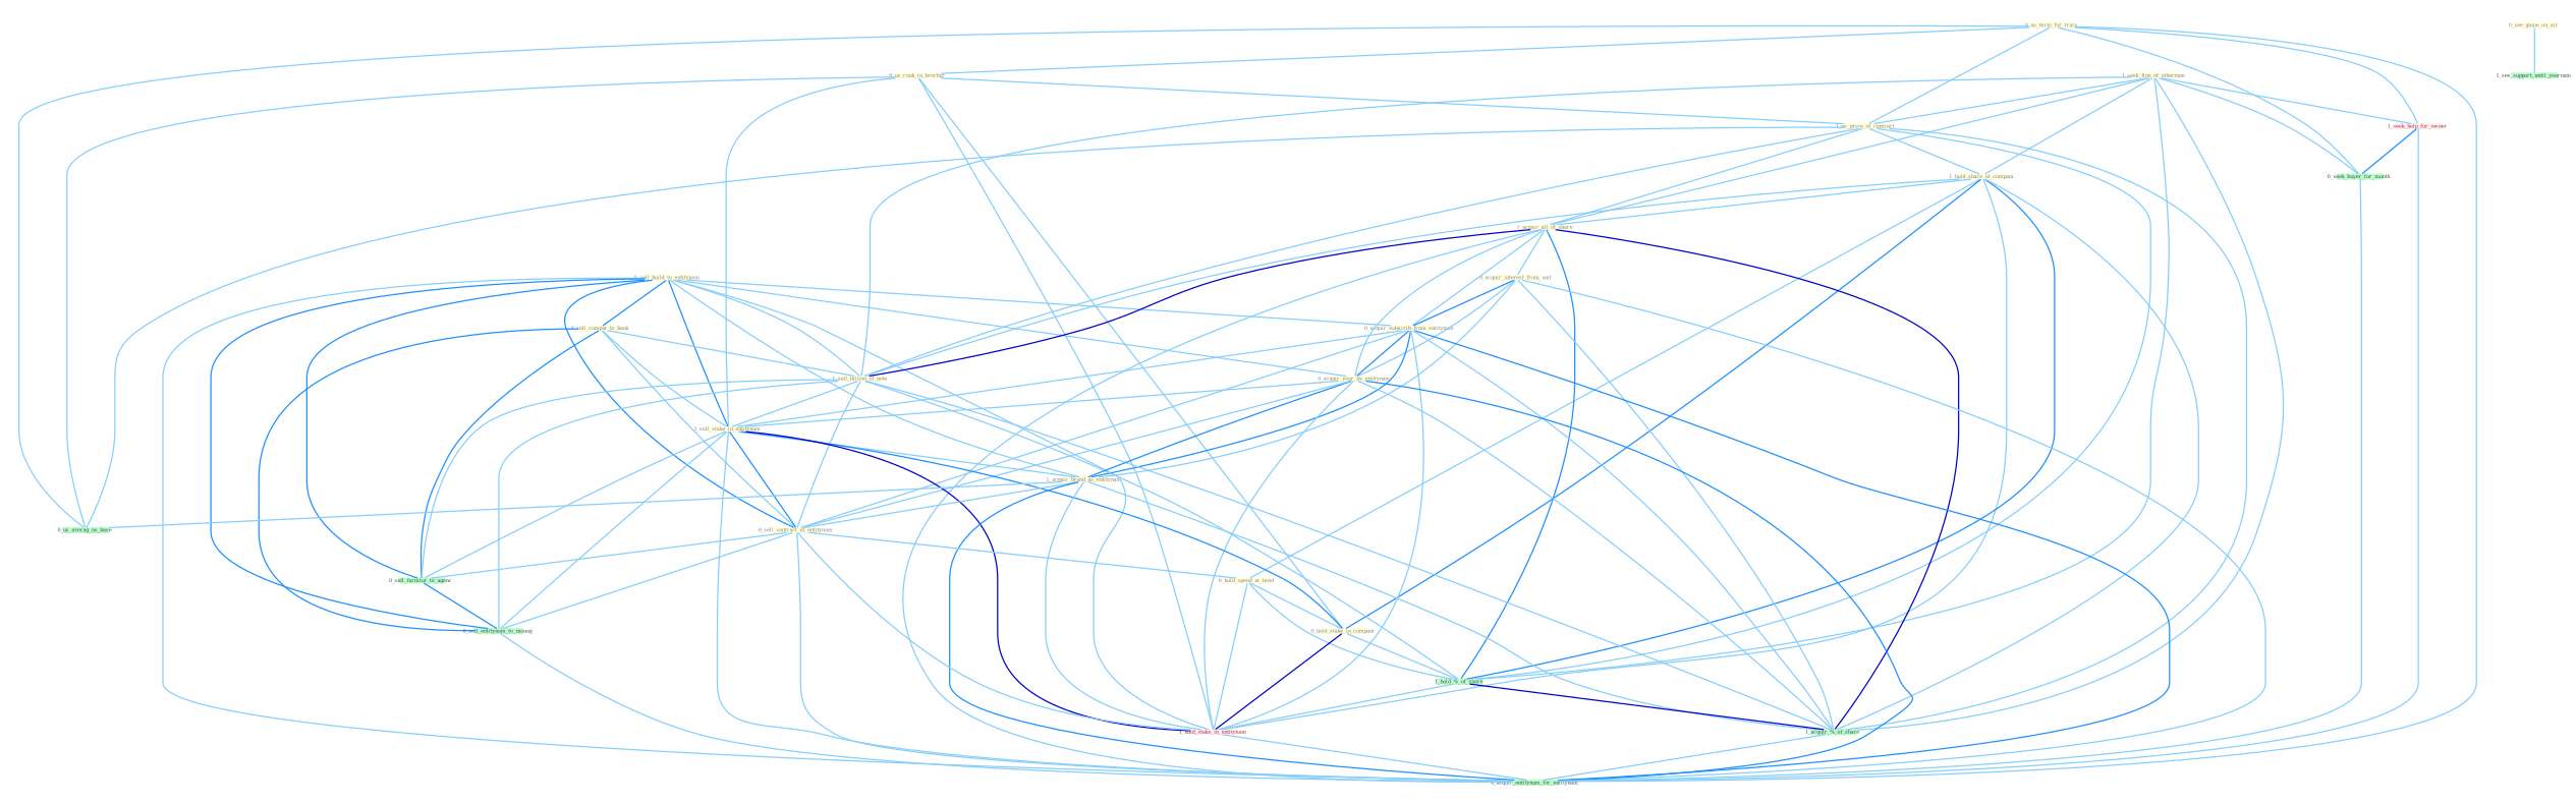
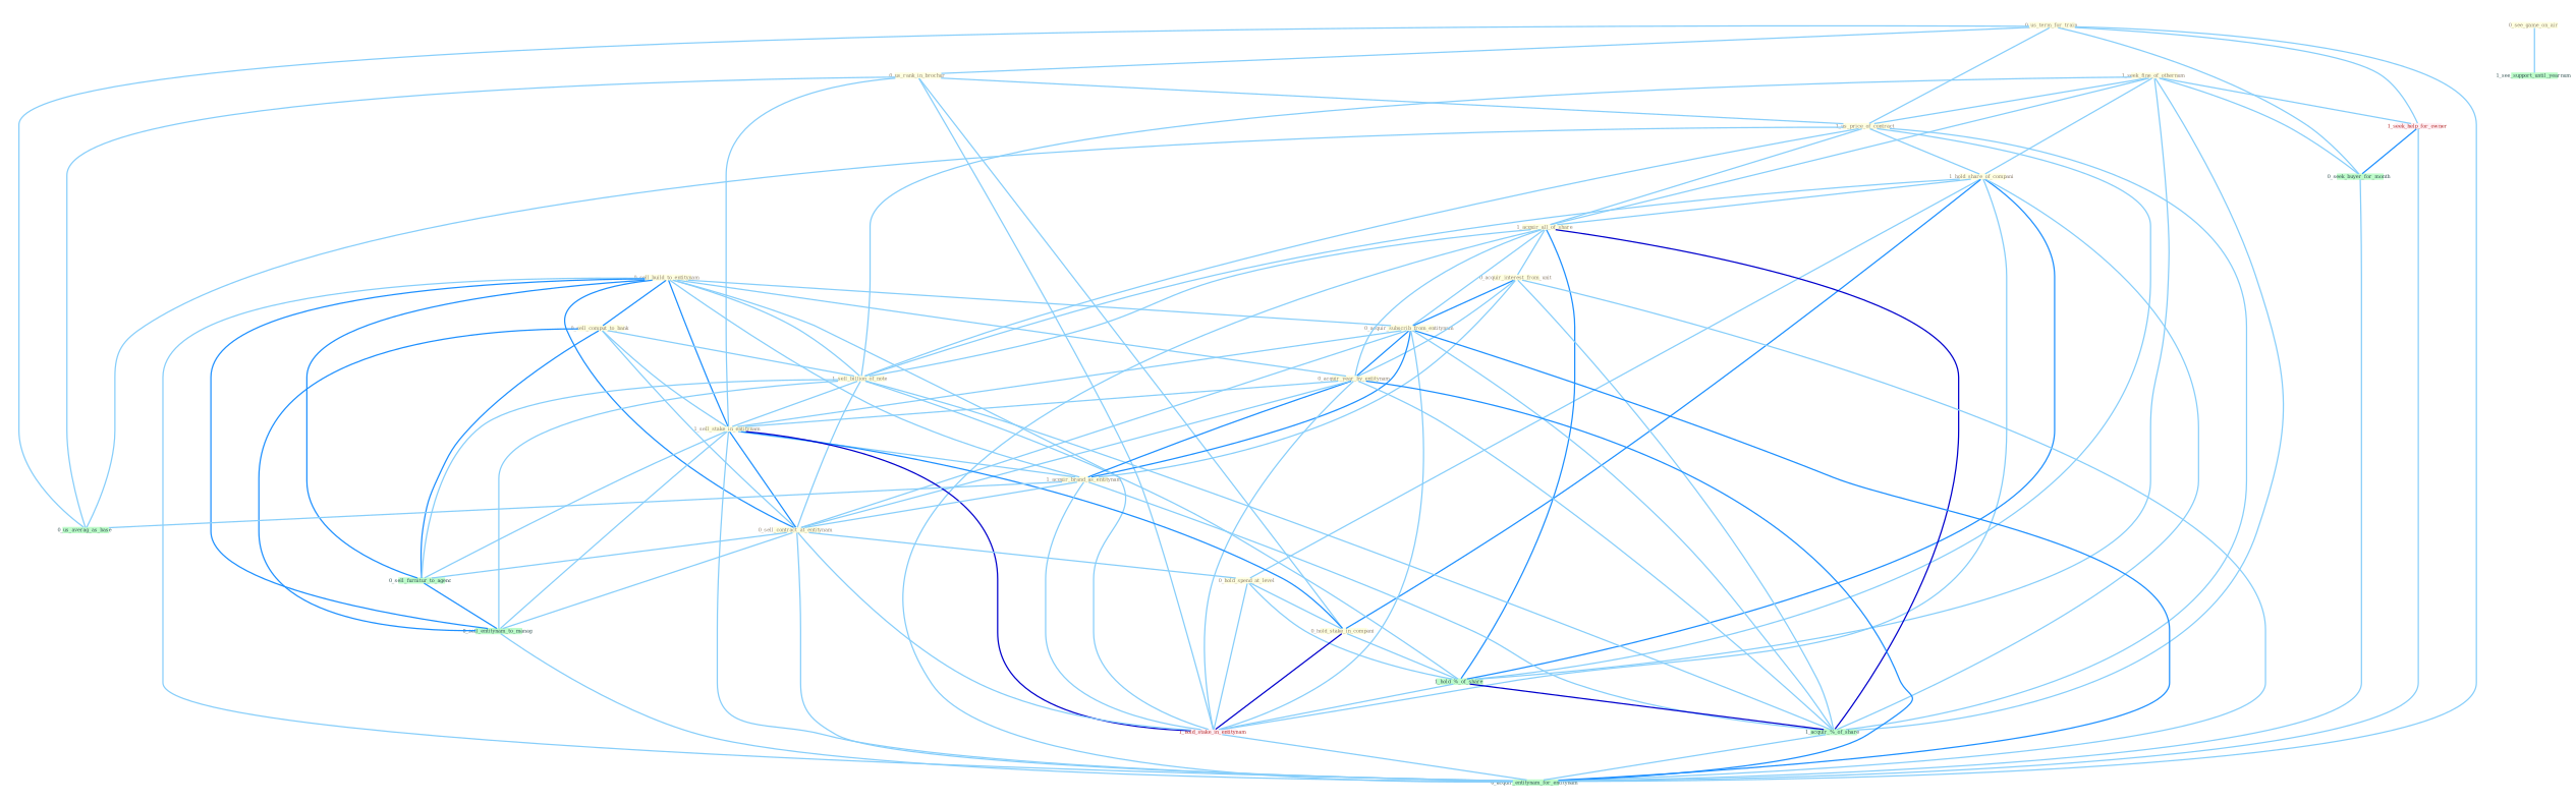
  graph {
    node [color="#ffffe0" fixedsize=true fontcolor="#8b7d6b" fontsize=4 shape=polygon style=filled]
    edge [color="#87cefa" w=1]
    "0_us_term_for_train " [height=.06 width=.5]
    "1_seek_fine_of_othernum " [height=.06 width=.5]
    "0_sell_build_to_entitynam " [height=.06 width=.5]
    "0_us_rank_in_brochur " [height=.06 width=.5]
    "1_us_price_of_contract " [height=.06 width=.5]
    "0_sell_comput_to_bank " [height=.06 width=.5]
    "1_hold_share_of_compani " [height=.06 width=.5]
    "1_acquir_all_of_share " [height=.06 width=.5]
    "0_acquir_interest_from_unit " [height=.06 width=.5]
    "0_acquir_subscrib_from_entitynam " [height=.06 width=.5]
    "1_sell_billion_of_note " [height=.06 width=.5]
    "0_acquir_year_by_entitynam " [height=.06 width=.5]
    "1_sell_stake_in_entitynam " [height=.06 width=.5]
    "1_acquir_brand_as_entitynam " [height=.06 width=.5]
    "0_sell_contract_at_entitynam " [height=.06 width=.5]
    "0_see_game_on_air " [height=.06 width=.5]
    "0_hold_spend_at_level " [height=.06 width=.5]
    "0_hold_stake_in_compani " [height=.06 width=.5]
    "1_hold_stake_in_entitynam " [color="#fff0f5" fontcolor="#b22222" height=.06 width=.5]
    "1_seek_help_for_owner " [color="#fff0f5" fontcolor="#b22222" height=.06 width=.5]
    "0_seek_buyer_for_month " [color="#BDFCC9" fontcolor="#2f4f4f" height=.06 width=.5]
    "0_us_averag_as_base " [color="#BDFCC9" fontcolor="#2f4f4f" height=.06 width=.5]
    "0_acquir_entitynam_for_entitynam " [color="#BDFCC9" fontcolor="#2f4f4f" height=.06 width=.5]
    "1_hold_%_of_share " [color="#BDFCC9" fontcolor="#2f4f4f" height=.06 width=.5]
    "1_acquir_%_of_share " [color="#BDFCC9" fontcolor="#2f4f4f" height=.06 width=.5]
    "0_sell_furnitur_to_agenc " [color="#BDFCC9" fontcolor="#2f4f4f" height=.06 width=.5]
    "0_sell_entitynam_to_manag " [color="#BDFCC9" fontcolor="#2f4f4f" height=.06 width=.5]
    "1_see_support_until_yearnum " [color="#BDFCC9" fontcolor="#2f4f4f" height=.06 width=.5]
    subgraph sub_1 {
      "0_us_term_for_train "
      "1_seek_fine_of_othernum "
      "0_sell_build_to_entitynam "
      "0_us_rank_in_brochur "
      "1_us_price_of_contract "
      "0_sell_comput_to_bank "
      "1_hold_share_of_compani "
      "1_acquir_all_of_share "
      "0_acquir_interest_from_unit "
      "0_acquir_subscrib_from_entitynam "
      "1_sell_billion_of_note "
      "0_acquir_year_by_entitynam "
      "1_sell_stake_in_entitynam "
      "1_acquir_brand_as_entitynam "
      "0_sell_contract_at_entitynam "
      "0_see_game_on_air "
      "0_hold_spend_at_level "
      "0_hold_stake_in_compani "
    }
    subgraph sub_2 {
      "1_hold_stake_in_entitynam "
      "1_seek_help_for_owner "
    }
    "0_us_term_for_train " -- "0_us_rank_in_brochur "
    "0_us_term_for_train " -- "1_us_price_of_contract "
    "0_us_term_for_train " -- "1_seek_help_for_owner "
    "0_us_term_for_train " -- "0_seek_buyer_for_month "
    "0_us_term_for_train " -- "0_us_averag_as_base "
    "0_us_term_for_train " -- "0_acquir_entitynam_for_entitynam "
    "1_seek_fine_of_othernum " -- "1_us_price_of_contract "
    "1_seek_fine_of_othernum " -- "1_hold_share_of_compani "
    "1_seek_fine_of_othernum " -- "1_acquir_all_of_share "
    "1_seek_fine_of_othernum " -- "1_sell_billion_of_note "
    "1_seek_fine_of_othernum " -- "1_seek_help_for_owner "
    "1_seek_fine_of_othernum " -- "0_seek_buyer_for_month "
    "1_seek_fine_of_othernum " -- "1_hold_%_of_share "
    "1_seek_fine_of_othernum " -- "1_acquir_%_of_share "
    "0_sell_build_to_entitynam " -- "0_sell_comput_to_bank " [color="#1e90ff" w=2]
    "0_sell_build_to_entitynam " -- "0_acquir_subscrib_from_entitynam "
    "0_sell_build_to_entitynam " -- "1_sell_billion_of_note "
    "0_sell_build_to_entitynam " -- "0_acquir_year_by_entitynam "
    "0_sell_build_to_entitynam " -- "1_sell_stake_in_entitynam " [color="#1e90ff" w=2]
    "0_sell_build_to_entitynam " -- "1_acquir_brand_as_entitynam "
    "0_sell_build_to_entitynam " -- "0_sell_contract_at_entitynam " [color="#1e90ff" w=2]
    "0_sell_build_to_entitynam " -- "1_hold_stake_in_entitynam "
    "0_sell_build_to_entitynam " -- "0_acquir_entitynam_for_entitynam "
    "0_sell_build_to_entitynam " -- "0_sell_furnitur_to_agenc " [color="#1e90ff" w=2]
    "0_sell_build_to_entitynam " -- "0_sell_entitynam_to_manag " [color="#1e90ff" w=2]
    "0_us_rank_in_brochur " -- "1_us_price_of_contract "
    "0_us_rank_in_brochur " -- "1_sell_stake_in_entitynam "
    "0_us_rank_in_brochur " -- "0_hold_stake_in_compani "
    "0_us_rank_in_brochur " -- "1_hold_stake_in_entitynam "
    "0_us_rank_in_brochur " -- "0_us_averag_as_base "
    "1_us_price_of_contract " -- "1_hold_share_of_compani "
    "1_us_price_of_contract " -- "1_acquir_all_of_share "
    "1_us_price_of_contract " -- "1_sell_billion_of_note "
    "1_us_price_of_contract " -- "0_us_averag_as_base "
    "1_us_price_of_contract " -- "1_hold_%_of_share "
    "1_us_price_of_contract " -- "1_acquir_%_of_share "
    "0_sell_comput_to_bank " -- "1_sell_billion_of_note "
    "0_sell_comput_to_bank " -- "1_sell_stake_in_entitynam "
    "0_sell_comput_to_bank " -- "0_sell_contract_at_entitynam "
    "0_sell_comput_to_bank " -- "0_sell_furnitur_to_agenc " [color="#1e90ff" w=2]
    "0_sell_comput_to_bank " -- "0_sell_entitynam_to_manag " [color="#1e90ff" w=2]
    "1_hold_share_of_compani " -- "1_acquir_all_of_share "
    "1_hold_share_of_compani " -- "1_sell_billion_of_note "
    "1_hold_share_of_compani " -- "0_hold_spend_at_level "
    "1_hold_share_of_compani " -- "0_hold_stake_in_compani " [color="#1e90ff" w=2]
    "1_hold_share_of_compani " -- "1_hold_stake_in_entitynam "
    "1_hold_share_of_compani " -- "1_hold_%_of_share " [color="#1e90ff" w=2]
    "1_hold_share_of_compani " -- "1_acquir_%_of_share "
    "1_acquir_all_of_share " -- "0_acquir_interest_from_unit "
    "1_acquir_all_of_share " -- "0_acquir_subscrib_from_entitynam "
-   "1_acquir_all_of_share " -- "1_sell_billion_of_note " [color="#0000cd"]
+   "1_acquir_all_of_share " -- "1_sell_billion_of_note "
    "1_acquir_all_of_share " -- "0_acquir_year_by_entitynam "
    "1_acquir_all_of_share " -- "0_acquir_entitynam_for_entitynam "
    "1_acquir_all_of_share " -- "1_hold_%_of_share " [color="#1e90ff" w=2]
    "1_acquir_all_of_share " -- "1_acquir_%_of_share " [color="#0000cd" w=3]
    "0_acquir_interest_from_unit " -- "0_acquir_subscrib_from_entitynam " [color="#1e90ff" w=2]
    "0_acquir_interest_from_unit " -- "0_acquir_year_by_entitynam "
    "0_acquir_interest_from_unit " -- "1_acquir_brand_as_entitynam "
    "0_acquir_interest_from_unit " -- "0_acquir_entitynam_for_entitynam "
    "0_acquir_interest_from_unit " -- "1_acquir_%_of_share "
    "0_acquir_subscrib_from_entitynam " -- "0_acquir_year_by_entitynam " [color="#1e90ff" w=2]
    "0_acquir_subscrib_from_entitynam " -- "1_sell_stake_in_entitynam "
    "0_acquir_subscrib_from_entitynam " -- "1_acquir_brand_as_entitynam " [color="#1e90ff" w=2]
    "0_acquir_subscrib_from_entitynam " -- "0_sell_contract_at_entitynam "
    "0_acquir_subscrib_from_entitynam " -- "1_hold_stake_in_entitynam "
    "0_acquir_subscrib_from_entitynam " -- "0_acquir_entitynam_for_entitynam " [color="#1e90ff" w=2]
    "0_acquir_subscrib_from_entitynam " -- "1_acquir_%_of_share "
    "1_sell_billion_of_note " -- "1_sell_stake_in_entitynam "
    "1_sell_billion_of_note " -- "0_sell_contract_at_entitynam "
    "1_sell_billion_of_note " -- "1_hold_%_of_share "
    "1_sell_billion_of_note " -- "1_acquir_%_of_share "
    "1_sell_billion_of_note " -- "0_sell_furnitur_to_agenc "
    "1_sell_billion_of_note " -- "0_sell_entitynam_to_manag "
    "0_acquir_year_by_entitynam " -- "1_sell_stake_in_entitynam "
    "0_acquir_year_by_entitynam " -- "1_acquir_brand_as_entitynam " [color="#1e90ff" w=2]
    "0_acquir_year_by_entitynam " -- "0_sell_contract_at_entitynam "
    "0_acquir_year_by_entitynam " -- "1_hold_stake_in_entitynam "
    "0_acquir_year_by_entitynam " -- "0_acquir_entitynam_for_entitynam " [color="#1e90ff" w=2]
    "0_acquir_year_by_entitynam " -- "1_acquir_%_of_share "
    "1_sell_stake_in_entitynam " -- "1_acquir_brand_as_entitynam "
    "1_sell_stake_in_entitynam " -- "0_sell_contract_at_entitynam " [color="#1e90ff" w=2]
    "1_sell_stake_in_entitynam " -- "0_hold_stake_in_compani " [color="#1e90ff" w=2]
    "1_sell_stake_in_entitynam " -- "1_hold_stake_in_entitynam " [color="#0000cd" w=3]
    "1_sell_stake_in_entitynam " -- "0_acquir_entitynam_for_entitynam "
    "1_sell_stake_in_entitynam " -- "0_sell_furnitur_to_agenc "
    "1_sell_stake_in_entitynam " -- "0_sell_entitynam_to_manag "
    "1_acquir_brand_as_entitynam " -- "0_sell_contract_at_entitynam "
    "1_acquir_brand_as_entitynam " -- "1_hold_stake_in_entitynam "
    "1_acquir_brand_as_entitynam " -- "0_us_averag_as_base "
-   "1_acquir_brand_as_entitynam " -- "0_acquir_entitynam_for_entitynam " [color="#1e90ff" w=2]
    "1_acquir_brand_as_entitynam " -- "1_acquir_%_of_share "
    "0_sell_contract_at_entitynam " -- "0_hold_spend_at_level "
    "0_sell_contract_at_entitynam " -- "1_hold_stake_in_entitynam "
    "0_sell_contract_at_entitynam " -- "0_acquir_entitynam_for_entitynam "
    "0_sell_contract_at_entitynam " -- "0_sell_furnitur_to_agenc "
    "0_sell_contract_at_entitynam " -- "0_sell_entitynam_to_manag "
    "0_see_game_on_air " -- "1_see_support_until_yearnum "
    "0_hold_spend_at_level " -- "0_hold_stake_in_compani "
    "0_hold_spend_at_level " -- "1_hold_stake_in_entitynam "
    "0_hold_spend_at_level " -- "1_hold_%_of_share "
    "0_hold_stake_in_compani " -- "1_hold_stake_in_entitynam " [color="#0000cd" w=3]
    "0_hold_stake_in_compani " -- "1_hold_%_of_share "
    "1_hold_stake_in_entitynam " -- "0_acquir_entitynam_for_entitynam "
    "1_seek_help_for_owner " -- "0_seek_buyer_for_month " [color="#1e90ff" w=2]
    "1_seek_help_for_owner " -- "0_acquir_entitynam_for_entitynam "
    "0_seek_buyer_for_month " -- "0_acquir_entitynam_for_entitynam "
    "1_hold_%_of_share " -- "1_hold_stake_in_entitynam "
    "1_hold_%_of_share " -- "1_acquir_%_of_share " [color="#0000cd" w=3]
    "1_acquir_%_of_share " -- "0_acquir_entitynam_for_entitynam "
    "0_sell_furnitur_to_agenc " -- "0_sell_entitynam_to_manag " [color="#1e90ff" w=2]
    "0_sell_entitynam_to_manag " -- "0_acquir_entitynam_for_entitynam "
  }
